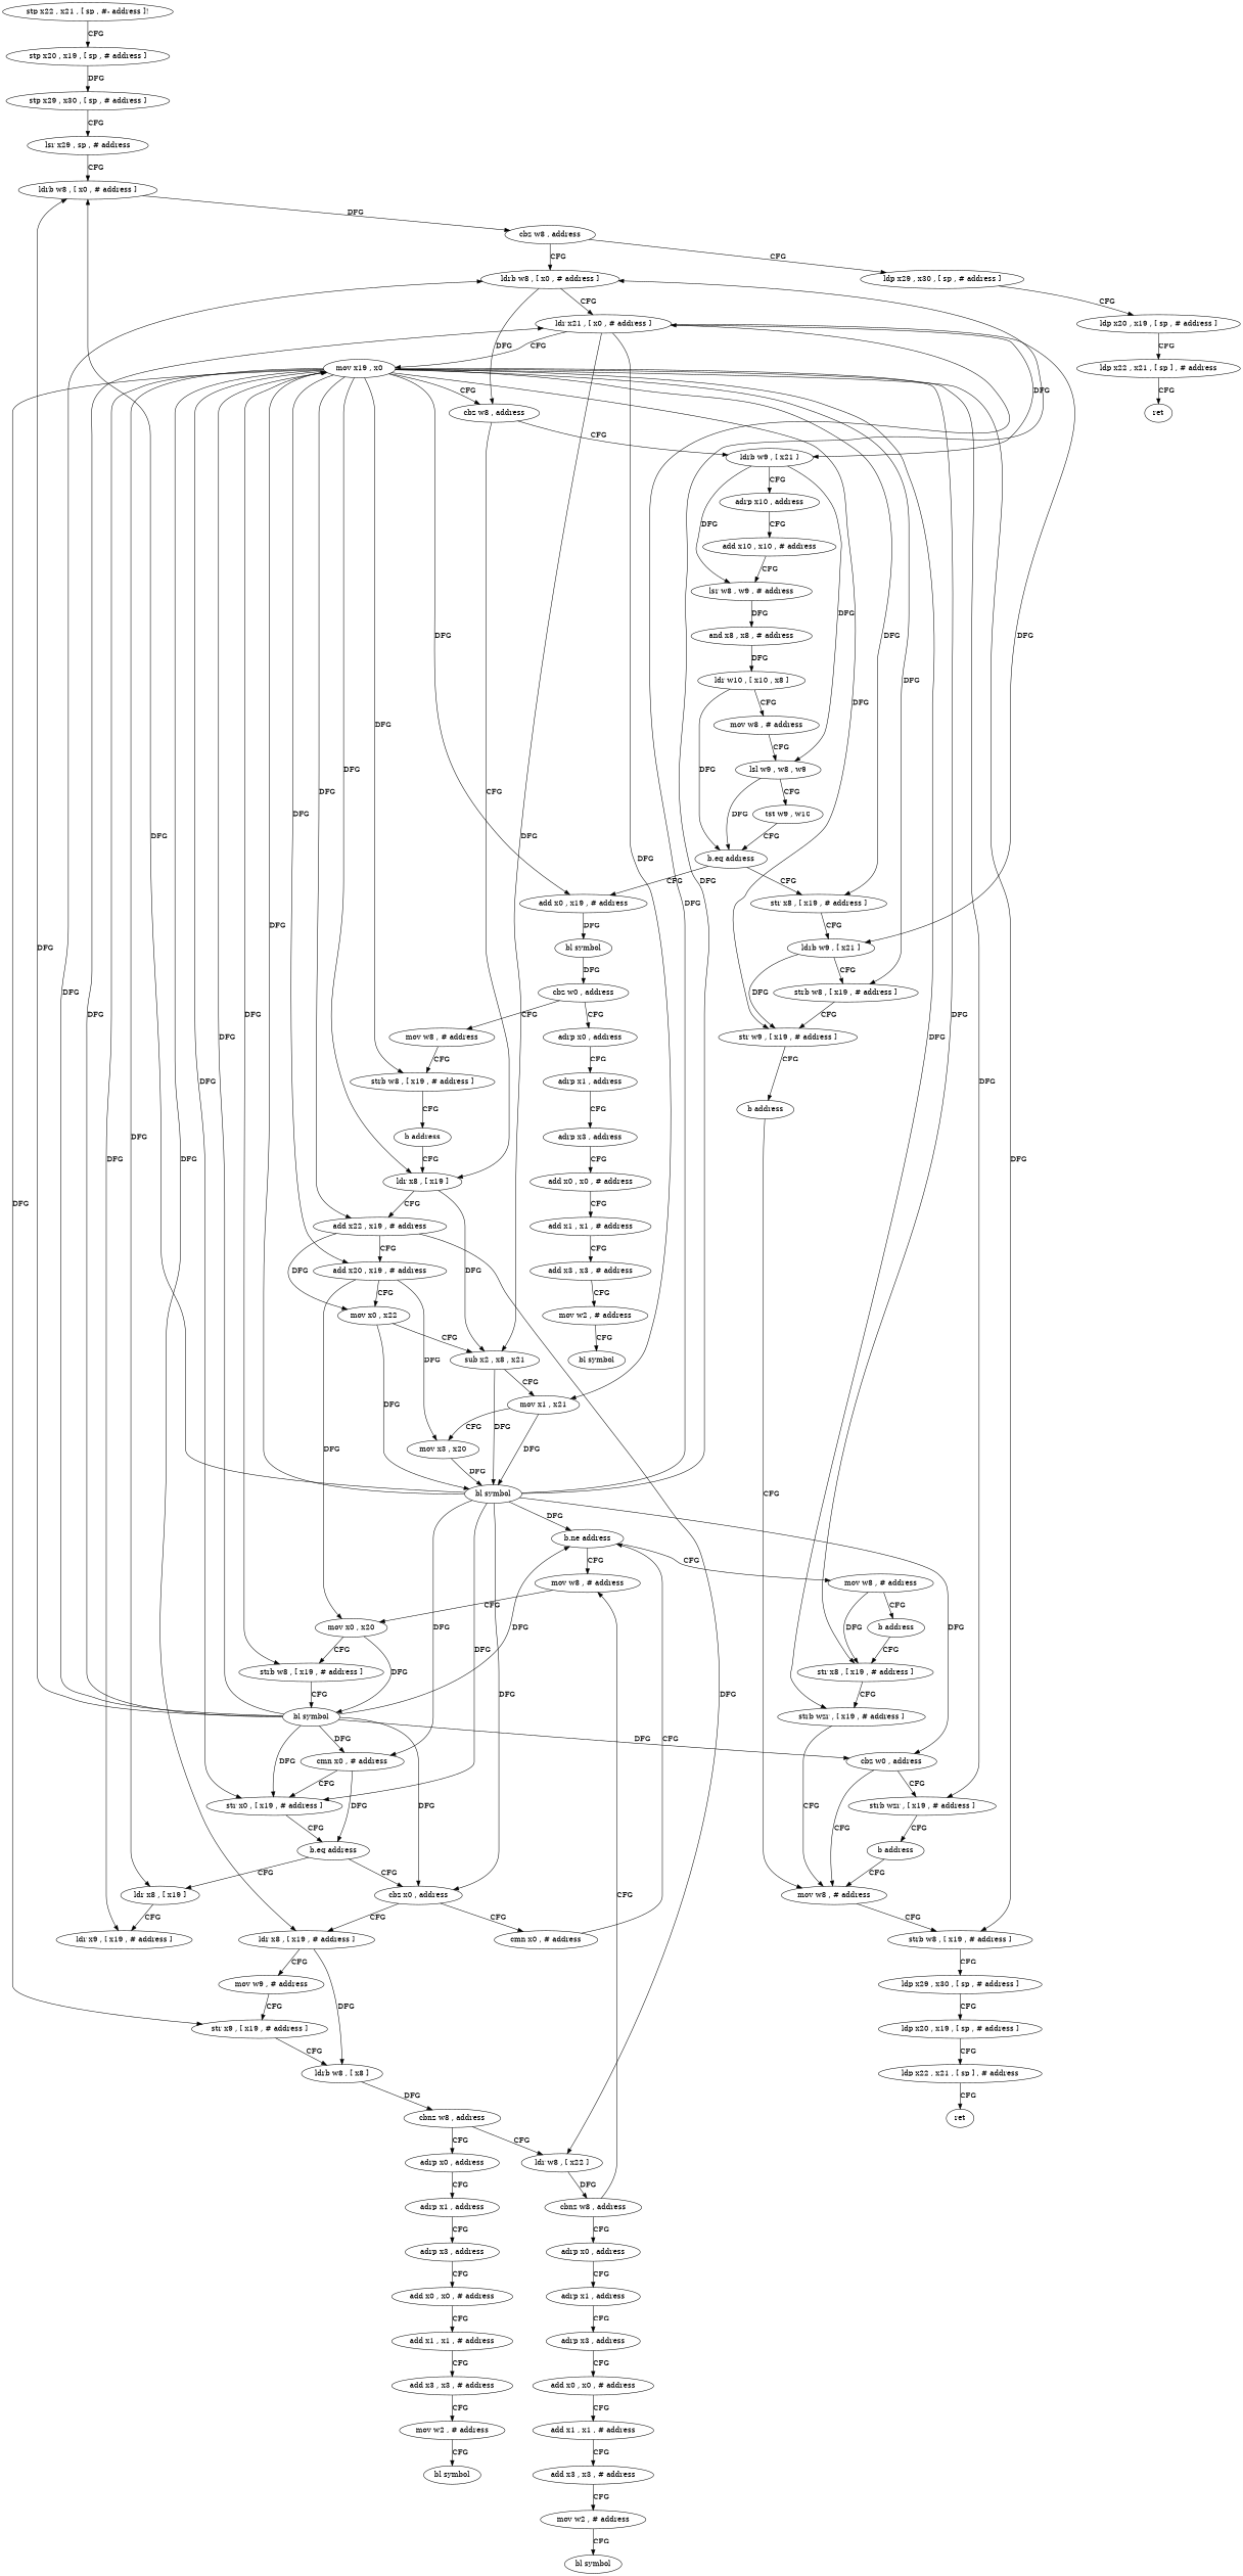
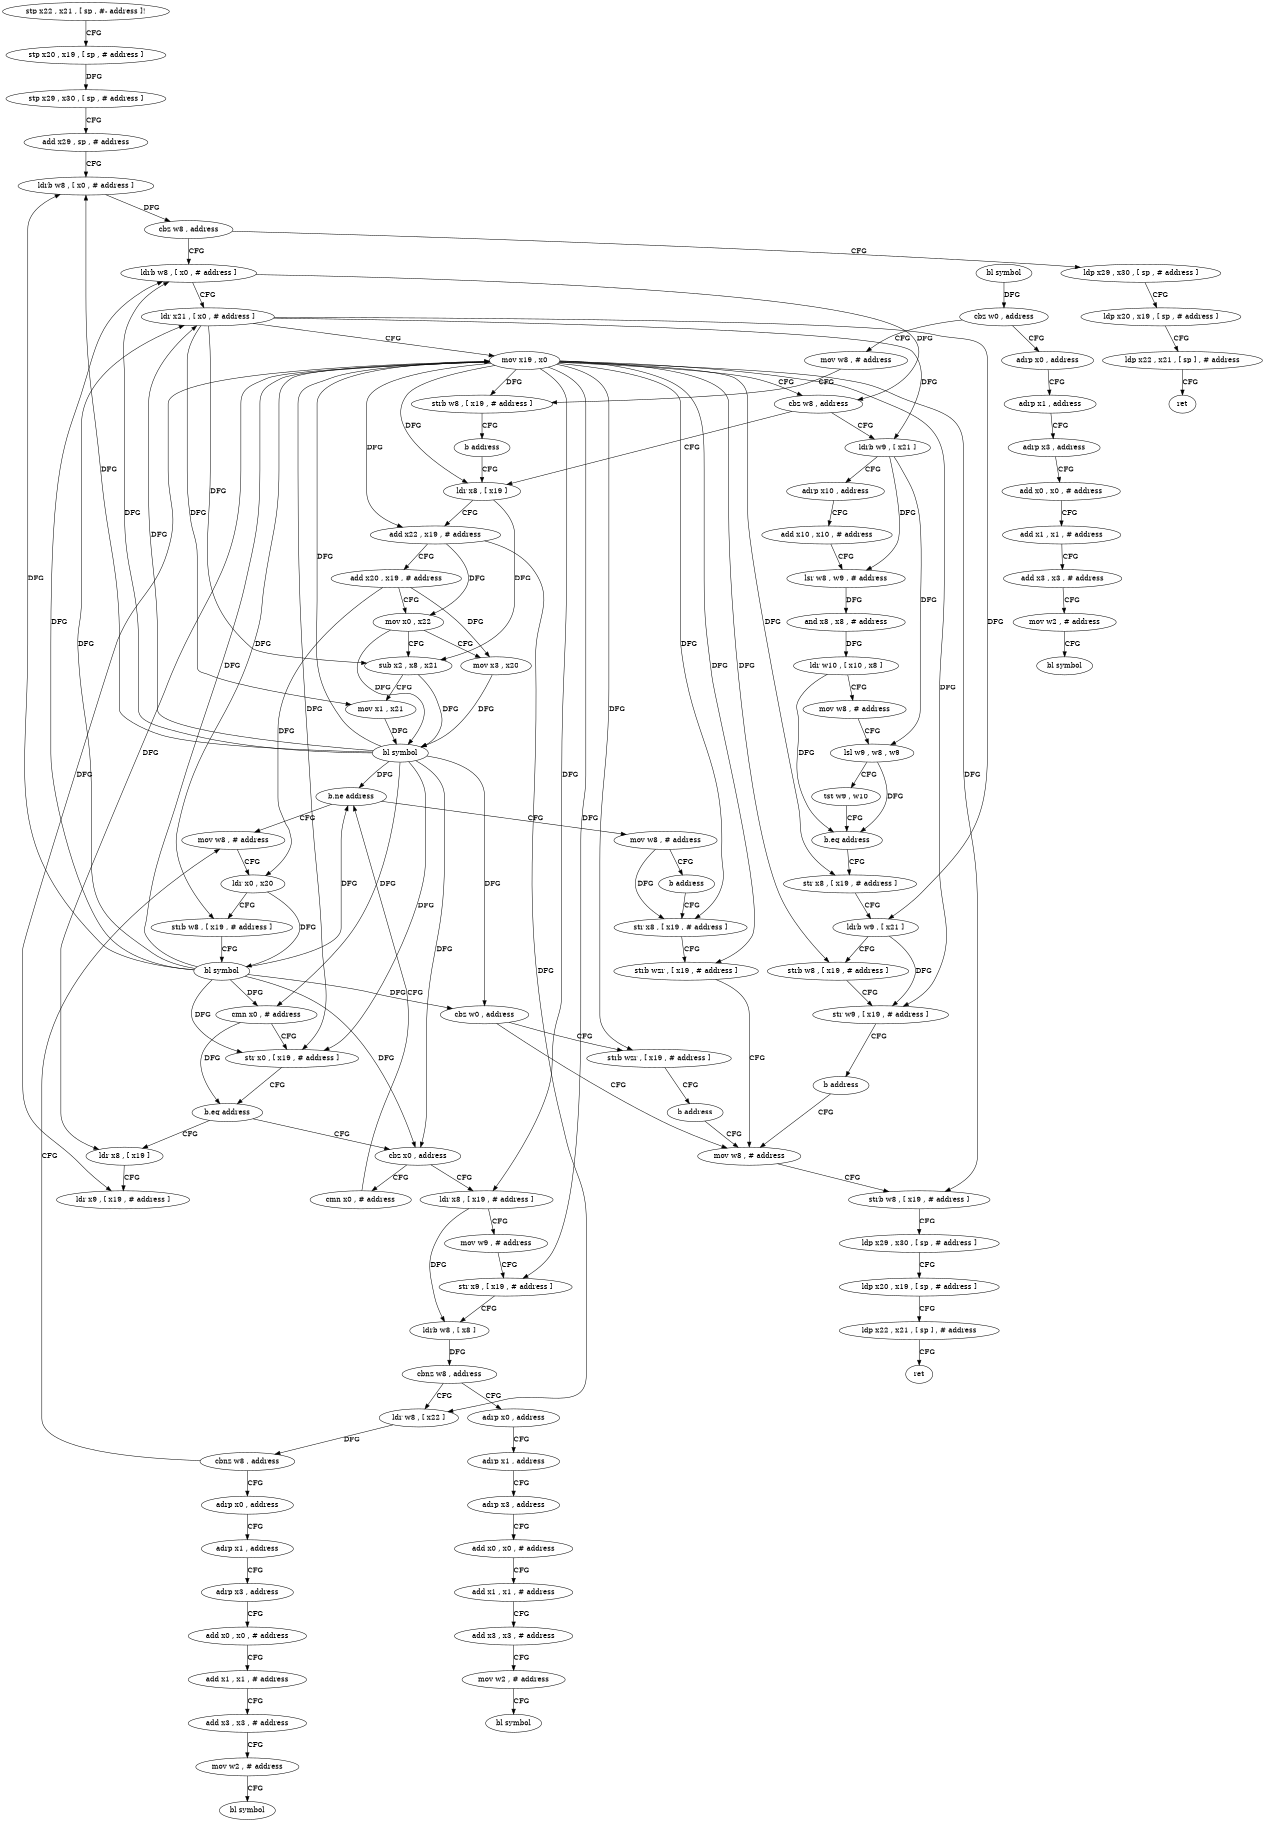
  digraph {
    n1 [label="stp x22 , x21 , [ sp , #- address ]!"]
    n2 [label="stp x20 , x19 , [ sp , # address ]"]
    n3 [label="stp x29 , x30 , [ sp , # address ]"]
-   n4 [label="lsr x29 , sp , # address"]
+   n4 [label="add x29 , sp , # address"]
    n5 [label="ldrb w8 , [ x0 , # address ]"]
    n6 [label="cbz w8 , address"]
    n7 [label="ldrb w8 , [ x0 , # address ]"]
    n8 [label="ldp x29 , x30 , [ sp , # address ]"]
    n9 [label="ldr x21 , [ x0 , # address ]"]
    n10 [label="cbz w8 , address"]
    n11 [label="ldp x20 , x19 , [ sp , # address ]"]
    n12 [label="mov x19 , x0"]
    n13 [label="ldrb w9 , [ x21 ]"]
    n14 [label="sub x2 , x8 , x21"]
    n15 [label="mov x1 , x21"]
    n16 [label="ldrb w9 , [ x21 ]"]
    n17 [label="ldr x8 , [ x19 ]"]
    n18 [label="ldp x22 , x21 , [ sp ] , # address"]
-   n19 [label="add x0 , x19 , # address"]
    n20 [label="str x8 , [ x19 , # address ]"]
    n21 [label="add x22 , x19 , # address"]
    n22 [label="add x20 , x19 , # address"]
    n23 [label="str x0 , [ x19 , # address ]"]
    n24 [label="ldr x8 , [ x19 ]"]
    n25 [label="strb w8 , [ x19 , # address ]"]
    n26 [label="str w9 , [ x19 , # address ]"]
    n27 [label="ldr x9 , [ x19 , # address ]"]
    n28 [label="str x8 , [ x19 , # address ]"]
    n29 [label="ldr x8 , [ x19 , # address ]"]
    n30 [label="strb w8 , [ x19 , # address ]"]
    n31 [label="strb w8 , [ x19 , # address ]"]
    n32 [label="str x9 , [ x19 , # address ]"]
    n33 [label="strb w8 , [ x19 , # address ]"]
    n34 [label="strb wzr , [ x19 , # address ]"]
    n35 [label="strb wzr , [ x19 , # address ]"]
    n36 [label="adrp x10 , address"]
    n37 [label="lsr w8 , w9 , # address"]
    n38 [label="lsl w9 , w8 , w9"]
    n39 [label="bl symbol"]
    n40 [label="mov x3 , x20"]
    n41 [label="bl symbol"]
    n42 [label="mov x0 , x22"]
    n43 [label="ldr w8 , [ x22 ]"]
-   n44 [label="mov x0 , x20"]
+   n44 [label="ldr x0 , x20"]
    n45 [label="b.eq address"]
    n46 [label="b address"]
    n47 [label="mov w9 , # address"]
    n48 [label="ldrb w8 , [ x8 ]"]
    n49 [label="b address"]
    n50 [label="ldp x29 , x30 , [ sp , # address ]"]
    n51 [label="bl symbol"]
    n52 [label="b address"]
    n53 [label="mov w8 , # address"]
    n54 [label="add x10 , x10 , # address"]
    n55 [label="and x8 , x8 , # address"]
    n56 [label="b.eq address"]
    n57 [label="tst w9 , w10"]
    n58 [label=ret]
    n59 [label="ldr w10 , [ x10 , x8 ]"]
    n60 [label="mov w8 , # address"]
    n61 [label="cbz w0 , address"]
    n62 [label="cbnz w8 , address"]
    n63 [label="cmn x0 , # address"]
    n64 [label="cbz x0 , address"]
    n65 [label="b.ne address"]
    n66 [label="cbz w0 , address"]
    n67 [label="cmn x0 , # address"]
    n68 [label="mov w8 , # address"]
    n69 [label="mov w8 , # address"]
    n70 [label="adrp x0 , address"]
    n71 [label="mov w8 , # address"]
    n72 [label="adrp x1 , address"]
    n73 [label="adrp x3 , address"]
    n74 [label="cbnz w8 , address"]
    n75 [label="add x0 , x0 , # address"]
    n76 [label="add x1 , x1 , # address"]
    n77 [label="add x3 , x3 , # address"]
    n78 [label="mov w2 , # address"]
    n79 [label="bl symbol"]
    n80 [label="ldp x20 , x19 , [ sp , # address ]"]
    n81 [label="ldp x22 , x21 , [ sp ] , # address"]
    n82 [label=ret]
    n83 [label="adrp x0 , address"]
    n84 [label="adrp x1 , address"]
    n85 [label="adrp x3 , address"]
    n86 [label="adrp x0 , address"]
    n87 [label="b address"]
    n88 [label="add x0 , x0 , # address"]
    n89 [label="add x1 , x1 , # address"]
    n90 [label="add x3 , x3 , # address"]
    n91 [label="mov w2 , # address"]
    n92 [label="bl symbol"]
    n93 [label="adrp x1 , address"]
    n94 [label="adrp x3 , address"]
    n95 [label="add x0 , x0 , # address"]
    n96 [label="add x1 , x1 , # address"]
    n97 [label="add x3 , x3 , # address"]
    n98 [label="mov w2 , # address"]
    n99 [label="bl symbol"]
    n1 -> n2 [label=CFG]
    n2 -> n3 [label=DFG]
    n3 -> n4 [label=CFG]
    n4 -> n5 [label=CFG]
    n5 -> n6 [label=DFG]
    n6 -> n7 [label=CFG]
    n6 -> n8 [label=CFG]
    n7 -> n9 [label=CFG]
    n7 -> n10 [label=DFG]
    n8 -> n11 [label=CFG]
    n9 -> n12 [label=CFG]
    n9 -> n13 [label=DFG]
    n9 -> n14 [label=DFG]
    n9 -> n15 [label=DFG]
    n9 -> n16 [label=DFG]
    n10 -> n13 [label=CFG]
    n10 -> n17 [label=CFG]
    n11 -> n18 [label=CFG]
    n12 -> n10 [label=CFG]
    n12 -> n17 [label=DFG]
-   n12 -> n19 [label=DFG]
    n12 -> n20 [label=DFG]
    n12 -> n21 [label=DFG]
-   n12 -> n22 [label=DFG]
    n12 -> n23 [label=DFG]
    n12 -> n24 [label=DFG]
    n12 -> n25 [label=DFG]
    n12 -> n26 [label=DFG]
    n12 -> n27 [label=DFG]
    n12 -> n28 [label=DFG]
    n12 -> n29 [label=DFG]
    n12 -> n30 [label=DFG]
    n12 -> n31 [label=DFG]
    n12 -> n32 [label=DFG]
    n12 -> n33 [label=DFG]
    n12 -> n34 [label=DFG]
    n12 -> n35 [label=DFG]
    n13 -> n36 [label=CFG]
    n13 -> n37 [label=DFG]
    n13 -> n38 [label=DFG]
    n14 -> n15 [label=CFG]
    n14 -> n39 [label=DFG]
    n15 -> n39 [label=DFG]
-   n15 -> n40 [label=CFG]
+   n42 -> n40 [label=CFG]
    n16 -> n25 [label=CFG]
    n16 -> n26 [label=DFG]
    n17 -> n14 [label=DFG]
    n17 -> n21 [label=CFG]
    n18 -> n58 [label=CFG]
-   n19 -> n41 [label=DFG]
    n20 -> n16 [label=CFG]
    n21 -> n22 [label=CFG]
    n21 -> n42 [label=DFG]
    n21 -> n43 [label=DFG]
    n22 -> n40 [label=DFG]
    n22 -> n42 [label=CFG]
    n22 -> n44 [label=DFG]
    n23 -> n45 [label=CFG]
    n24 -> n27 [label=CFG]
    n25 -> n26 [label=CFG]
    n26 -> n46 [label=CFG]
    n28 -> n35 [label=CFG]
    n29 -> n47 [label=CFG]
    n29 -> n48 [label=DFG]
    n30 -> n49 [label=CFG]
    n31 -> n50 [label=CFG]
    n32 -> n48 [label=CFG]
    n33 -> n51 [label=CFG]
    n34 -> n52 [label=CFG]
    n35 -> n53 [label=CFG]
    n36 -> n54 [label=CFG]
    n37 -> n55 [label=DFG]
    n38 -> n56 [label=DFG]
    n38 -> n57 [label=CFG]
    n39 -> n5 [label=DFG]
    n39 -> n7 [label=DFG]
    n39 -> n9 [label=DFG]
    n39 -> n12 [label=DFG]
    n39 -> n23 [label=DFG]
    n39 -> n63 [label=DFG]
    n39 -> n64 [label=DFG]
    n39 -> n65 [label=DFG]
    n39 -> n66 [label=DFG]
    n40 -> n39 [label=DFG]
    n41 -> n61 [label=DFG]
    n42 -> n14 [label=CFG]
    n42 -> n39 [label=DFG]
    n43 -> n62 [label=DFG]
    n44 -> n33 [label=CFG]
    n44 -> n51 [label=DFG]
    n45 -> n24 [label=CFG]
    n45 -> n64 [label=CFG]
    n46 -> n53 [label=CFG]
    n47 -> n32 [label=CFG]
    n48 -> n74 [label=DFG]
    n49 -> n17 [label=CFG]
    n50 -> n80 [label=CFG]
    n51 -> n5 [label=DFG]
    n51 -> n7 [label=DFG]
    n51 -> n9 [label=DFG]
    n51 -> n12 [label=DFG]
    n51 -> n23 [label=DFG]
    n51 -> n63 [label=DFG]
    n51 -> n64 [label=DFG]
    n51 -> n65 [label=DFG]
    n51 -> n66 [label=DFG]
    n52 -> n53 [label=CFG]
    n53 -> n31 [label=CFG]
    n54 -> n37 [label=CFG]
    n55 -> n59 [label=DFG]
-   n56 -> n19 [label=CFG]
    n56 -> n20 [label=CFG]
    n57 -> n56 [label=CFG]
    n59 -> n56 [label=DFG]
    n59 -> n60 [label=CFG]
    n60 -> n38 [label=CFG]
    n61 -> n70 [label=CFG]
    n61 -> n71 [label=CFG]
    n62 -> n68 [label=CFG]
    n62 -> n86 [label=CFG]
    n63 -> n23 [label=CFG]
    n63 -> n45 [label=DFG]
    n64 -> n29 [label=CFG]
    n64 -> n67 [label=CFG]
    n65 -> n68 [label=CFG]
    n65 -> n69 [label=CFG]
    n66 -> n34 [label=CFG]
    n66 -> n53 [label=CFG]
    n67 -> n65 [label=CFG]
    n68 -> n44 [label=CFG]
    n69 -> n28 [label=DFG]
    n69 -> n87 [label=CFG]
    n70 -> n72 [label=CFG]
    n71 -> n30 [label=CFG]
    n72 -> n73 [label=CFG]
    n73 -> n75 [label=CFG]
    n74 -> n43 [label=CFG]
    n74 -> n83 [label=CFG]
    n75 -> n76 [label=CFG]
    n76 -> n77 [label=CFG]
    n77 -> n78 [label=CFG]
    n78 -> n79 [label=CFG]
    n80 -> n81 [label=CFG]
    n81 -> n82 [label=CFG]
    n83 -> n84 [label=CFG]
    n84 -> n85 [label=CFG]
    n85 -> n88 [label=CFG]
    n86 -> n93 [label=CFG]
    n87 -> n28 [label=CFG]
    n88 -> n89 [label=CFG]
    n89 -> n90 [label=CFG]
    n90 -> n91 [label=CFG]
    n91 -> n92 [label=CFG]
    n93 -> n94 [label=CFG]
    n94 -> n95 [label=CFG]
    n95 -> n96 [label=CFG]
    n96 -> n97 [label=CFG]
    n97 -> n98 [label=CFG]
    n98 -> n99 [label=CFG]
  }
